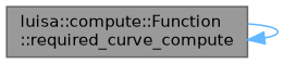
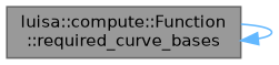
  digraph {
    rankdir=TB
-   n1 [color=gray40 fillcolor=grey60 fontcolor=black fontname=Helvetica fontsize=10 height=0.2 label="luisa::compute::Function\l::required_curve_compute" shape=box style=filled width=0.4]
+   n1 [color=gray40 fillcolor=grey60 fontcolor=black fontname=Helvetica fontsize=10 height=0.2 label="luisa::compute::Function\l::required_curve_bases" shape=box style=filled width=0.4]
    n1 -> n1 [color=steelblue1 fontname=Helvetica fontsize=10 labelfontname=Helvetica labelfontsize=10 style=solid]
  }
